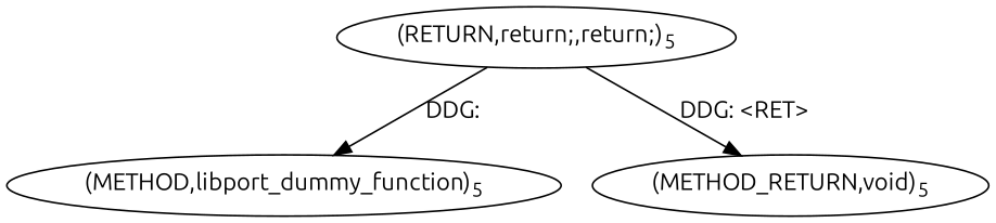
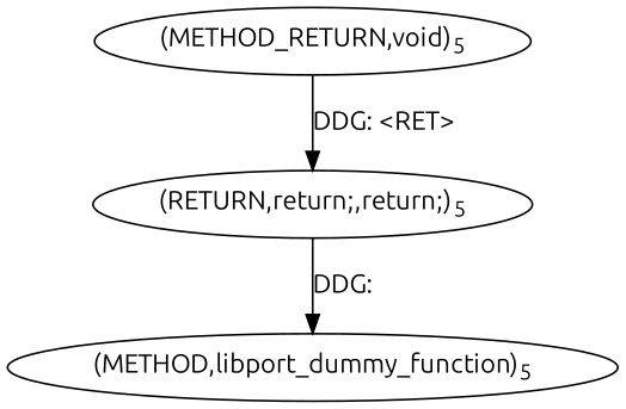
  digraph {
    fontname=Ubuntu
    node [fontname=Ubuntu]
    edge [fontname=Ubuntu]
    n1 [label=<(METHOD,libport_dummy_function)<SUB>5</SUB>>]
    n2 [label=<(RETURN,return;,return;)<SUB>5</SUB>>]
    n3 [label=<(METHOD_RETURN,void)<SUB>5</SUB>>]
    n2 -> n1 [label="DDG: "]
-   n2 -> n3 [label="DDG: &lt;RET&gt;"]
+   n3 -> n2 [label="DDG: &lt;RET&gt;"]
  }
